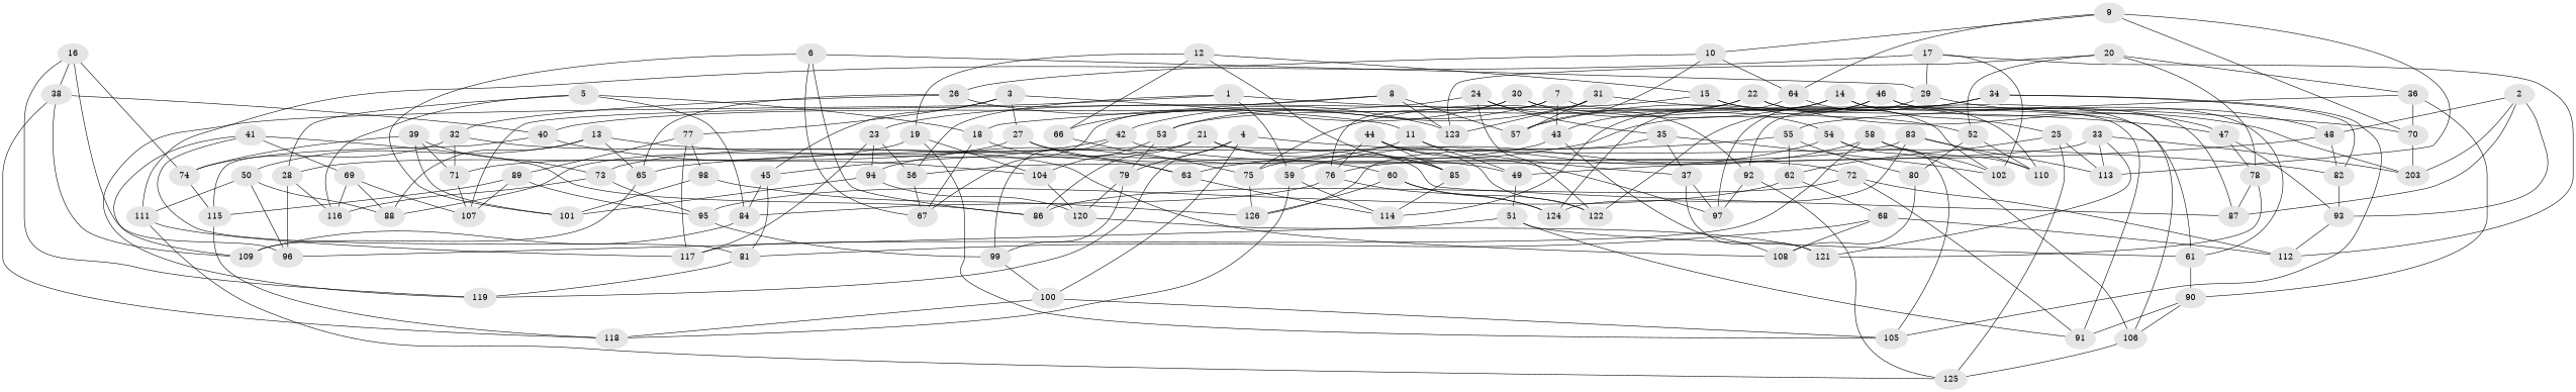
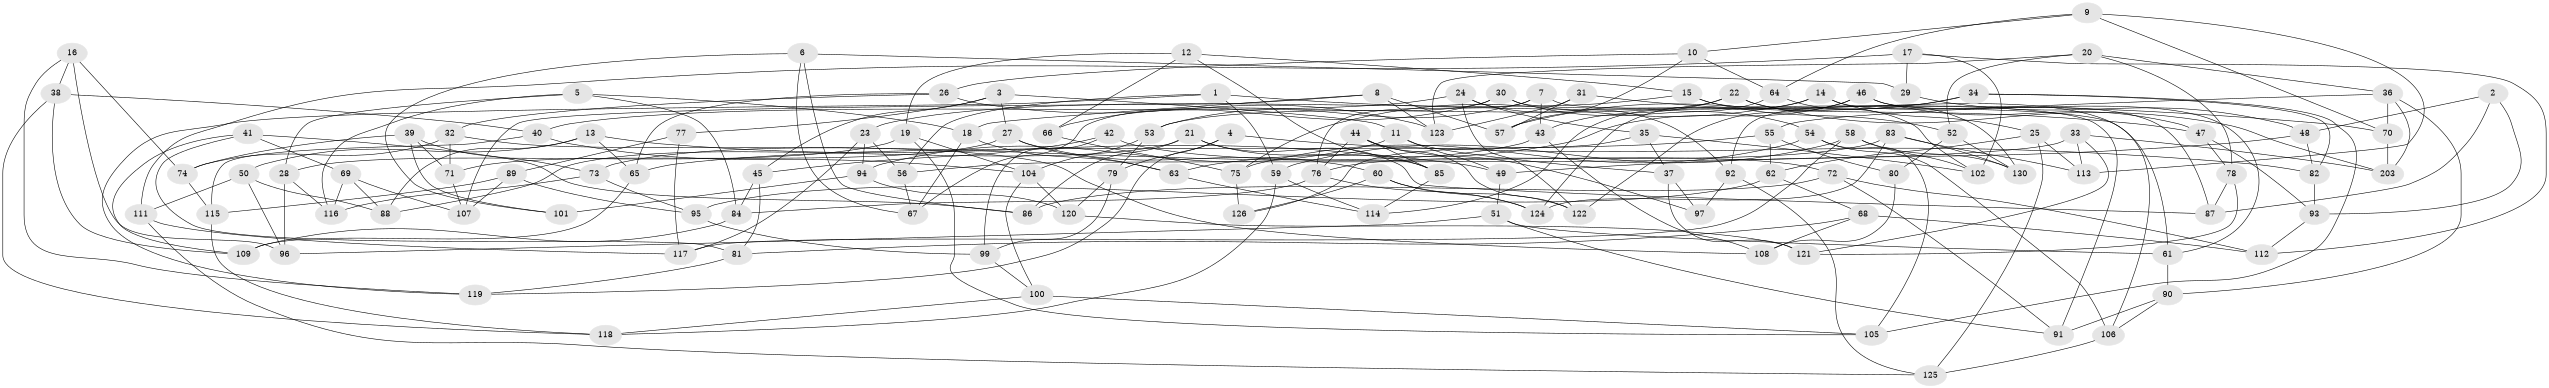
  graph {
    fontname="DejaVu Serif"
    node [color=gray90 fontname="DejaVu Serif" style=filled]
    edge [fontname="DejaVu Serif"]
    1
    56
    59
    70
    119
    67
    118
    114
    n9 [label=203]
    2
    48
    87
    93
    82
    49
    112
    3
    11
    27
    45
    77
    37
    94
    63
    60
    71
    84
    81
    117
    89
-   98
    4
    79
    100
    99
    120
    105
    5
    18
    28
    116
    96
    109
    6
    29
    86
    101
    97
    7
    43
    53
    61
    76
    108
    73
    104
    90
    124
    8
    57
    107
    123
    9
    10
    64
    113
    26
-   110
+   110 [label=130]
    65
    32
    121
    51
    12
    15
    19
    66
    85
    23
    52
    106
    75
    13
    50
    88
    111
    14
    25
    62
    125
    126
    80
    16
    38
    74
    40
    115
    17
    102
    20
    36
    78
    55
    21
    22
    24
    35
    92
    122
    68
    95
    30
    54
    91
    31
    42
    47
    72
    33
    34
    39
    41
    69
    44
    46
    58
    83
    1 -- 56
    1 -- 59
    1 -- 70
    1 -- 119
    56 -- 67
    59 -- 118
    59 -- 114
    70 -- n9
-   2 -- n9
+   36 -- n9
    2 -- 48
    2 -- 87
    2 -- 93
    48 -- 82
    48 -- 49
    93 -- 112
    82 -- 93
    49 -- 51
    3 -- 11
    3 -- 27
    3 -- 45
    3 -- 77
    11 -- 49
    11 -- 37
    11 -- 94
    27 -- 63
    27 -- 60
    27 -- 71
    45 -- 84
    45 -- 81
    77 -- 117
    77 -- 89
-   77 -- 98
    37 -- 97
    37 -- 121
    94 -- 120
    94 -- 101
    63 -- 114
    60 -- 124
    60 -- 126
    60 -- 122
    71 -- 107
    84 -- 109
    81 -- 119
    89 -- 107
    89 -- 115
    89 -- 95
-   98 -- 101
-   98 -- 126
    4 -- 119
    4 -- 82
    4 -- 79
-   4 -- 100
+   104 -- 100
    79 -- 99
    79 -- 120
    100 -- 118
    100 -- 105
    99 -- 100
    120 -- 121
    5 -- 84
    5 -- 18
    5 -- 28
    5 -- 116
    18 -- 67
    18 -- 63
    28 -- 116
    28 -- 96
    6 -- 67
    6 -- 29
    6 -- 86
    6 -- 101
    29 -- 48
-   29 -- 97
    7 -- 43
    7 -- 53
    7 -- 61
    7 -- 76
    43 -- 108
    43 -- 73
    53 -- 79
    53 -- 104
    61 -- 90
    76 -- 84
    76 -- 124
    73 -- 116
    73 -- 95
    104 -- 120
    90 -- 106
    90 -- 91
    8 -- 18
    8 -- 57
    8 -- 107
    8 -- 123
    9 -- 70
    9 -- 10
    9 -- 64
    9 -- 113
    10 -- 57
    10 -- 64
    10 -- 26
    64 -- 114
    64 -- 110
    26 -- 123
    26 -- 65
    26 -- 32
    65 -- 109
    32 -- 71
    32 -- 108
    32 -- 74
    51 -- 96
    51 -- 61
    51 -- 91
    12 -- 15
    12 -- 19
    12 -- 66
    12 -- 85
    15 -- 23
    15 -- 52
    15 -- 106
    19 -- 105
    19 -- 28
    19 -- 104
    66 -- 75
    85 -- 114
    23 -- 56
    23 -- 94
    23 -- 117
    52 -- 110
    52 -- 80
    106 -- 125
    75 -- 126
    13 -- 49
    13 -- 65
    13 -- 50
    13 -- 88
    50 -- 96
    50 -- 88
    50 -- 111
    111 -- 117
    111 -- 125
    14 -- 87
    14 -- 124
    14 -- 75
    14 -- 25
    25 -- 113
    25 -- 62
    25 -- 125
    62 -- 68
    62 -- 95
    80 -- 108
    16 -- 119
    16 -- 96
    16 -- 38
    16 -- 74
    38 -- 118
    38 -- 109
    38 -- 40
    74 -- 115
    40 -- 104
    40 -- 115
    115 -- 118
    17 -- 112
    17 -- 29
    17 -- 111
    17 -- 102
    20 -- 123
    20 -- 52
    20 -- 36
    20 -- 78
    36 -- 70
    36 -- 90
    36 -- 55
    78 -- 87
    78 -- 121
    55 -- 65
    55 -- 62
    55 -- 80
    21 -- 87
    21 -- 86
    21 -- 85
    21 -- 88
    22 -- n9
    22 -- 43
    22 -- 53
    22 -- 102
    24 -- 40
    24 -- 35
    24 -- 92
    24 -- 122
    35 -- 37
    35 -- 126
    35 -- 102
    92 -- 97
    92 -- 125
    68 -- 112
    68 -- 81
    68 -- 108
    95 -- 99
    30 -- 67
    30 -- 66
    30 -- 54
    30 -- 91
    54 -- 105
    54 -- 106
    54 -- 75
    31 -- 57
    31 -- 123
-   31 -- 42
    31 -- 47
    42 -- 45
    42 -- 99
    42 -- 72
    47 -- 93
    47 -- 78
    72 -- 112
    72 -- 86
    72 -- 91
    33 -- 56
    33 -- n9
    33 -- 113
    33 -- 121
    34 -- 82
    34 -- 105
    34 -- 57
    34 -- 92
    39 -- 71
    39 -- 101
    39 -- 73
    39 -- 74
    41 -- 81
    41 -- 109
    41 -- 86
    41 -- 69
    69 -- 116
    69 -- 107
    69 -- 88
    44 -- 97
    44 -- 76
    44 -- 85
    44 -- 122
    46 -- 63
    46 -- 61
    46 -- 122
    46 -- 47
    58 -- 59
    58 -- 117
    58 -- 110
    58 -- 102
    83 -- 76
    83 -- 124
    83 -- 113
    83 -- 110
  }
